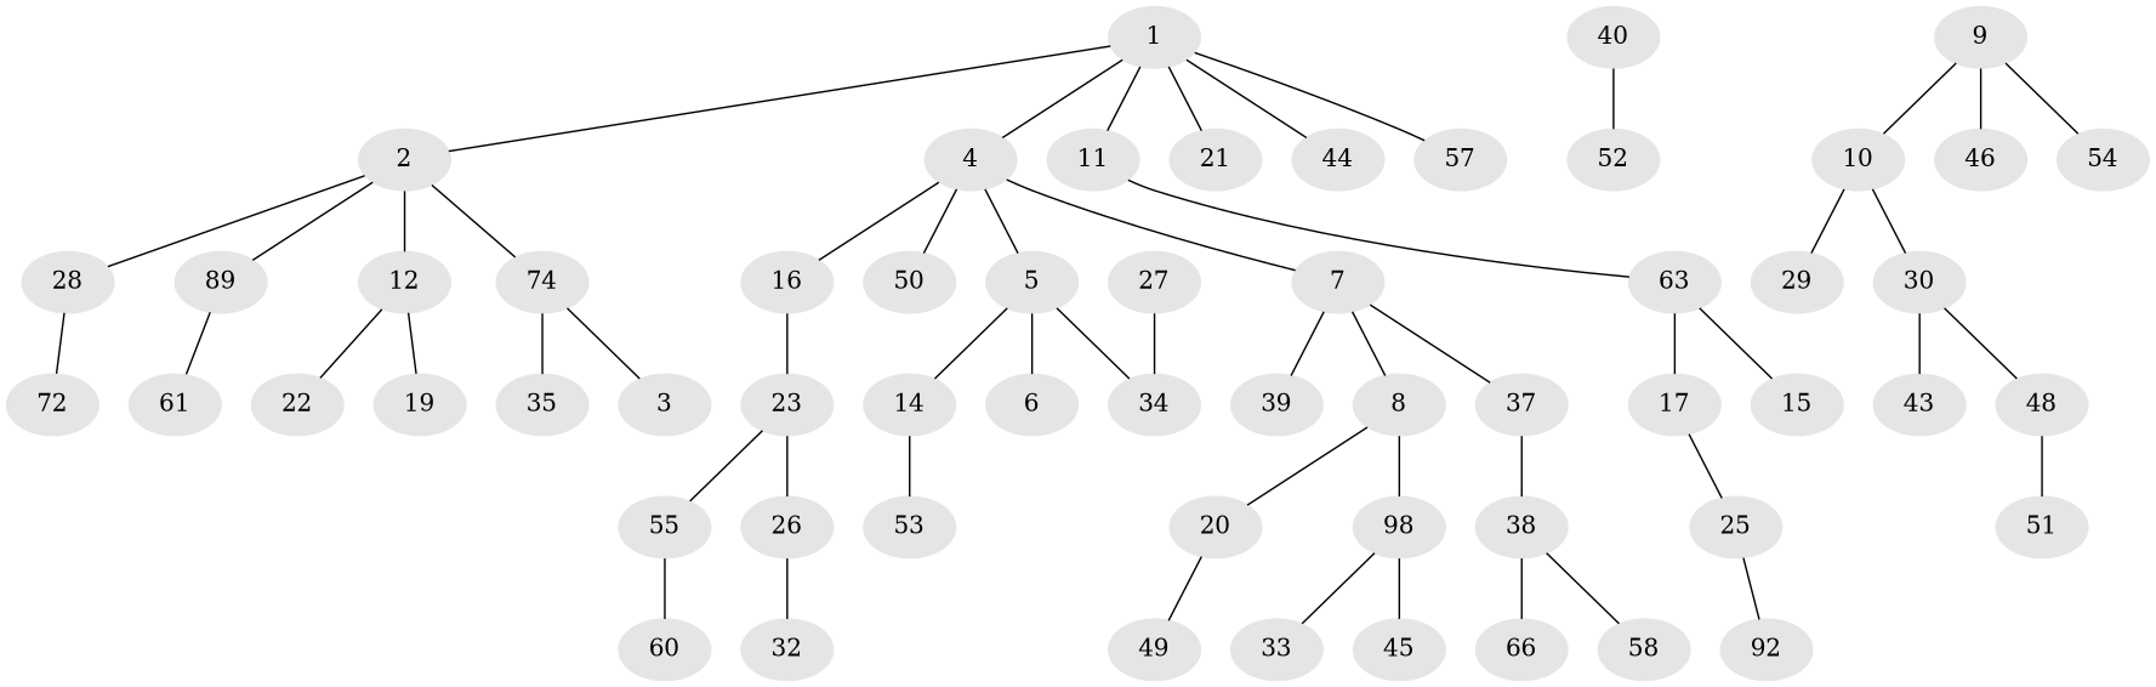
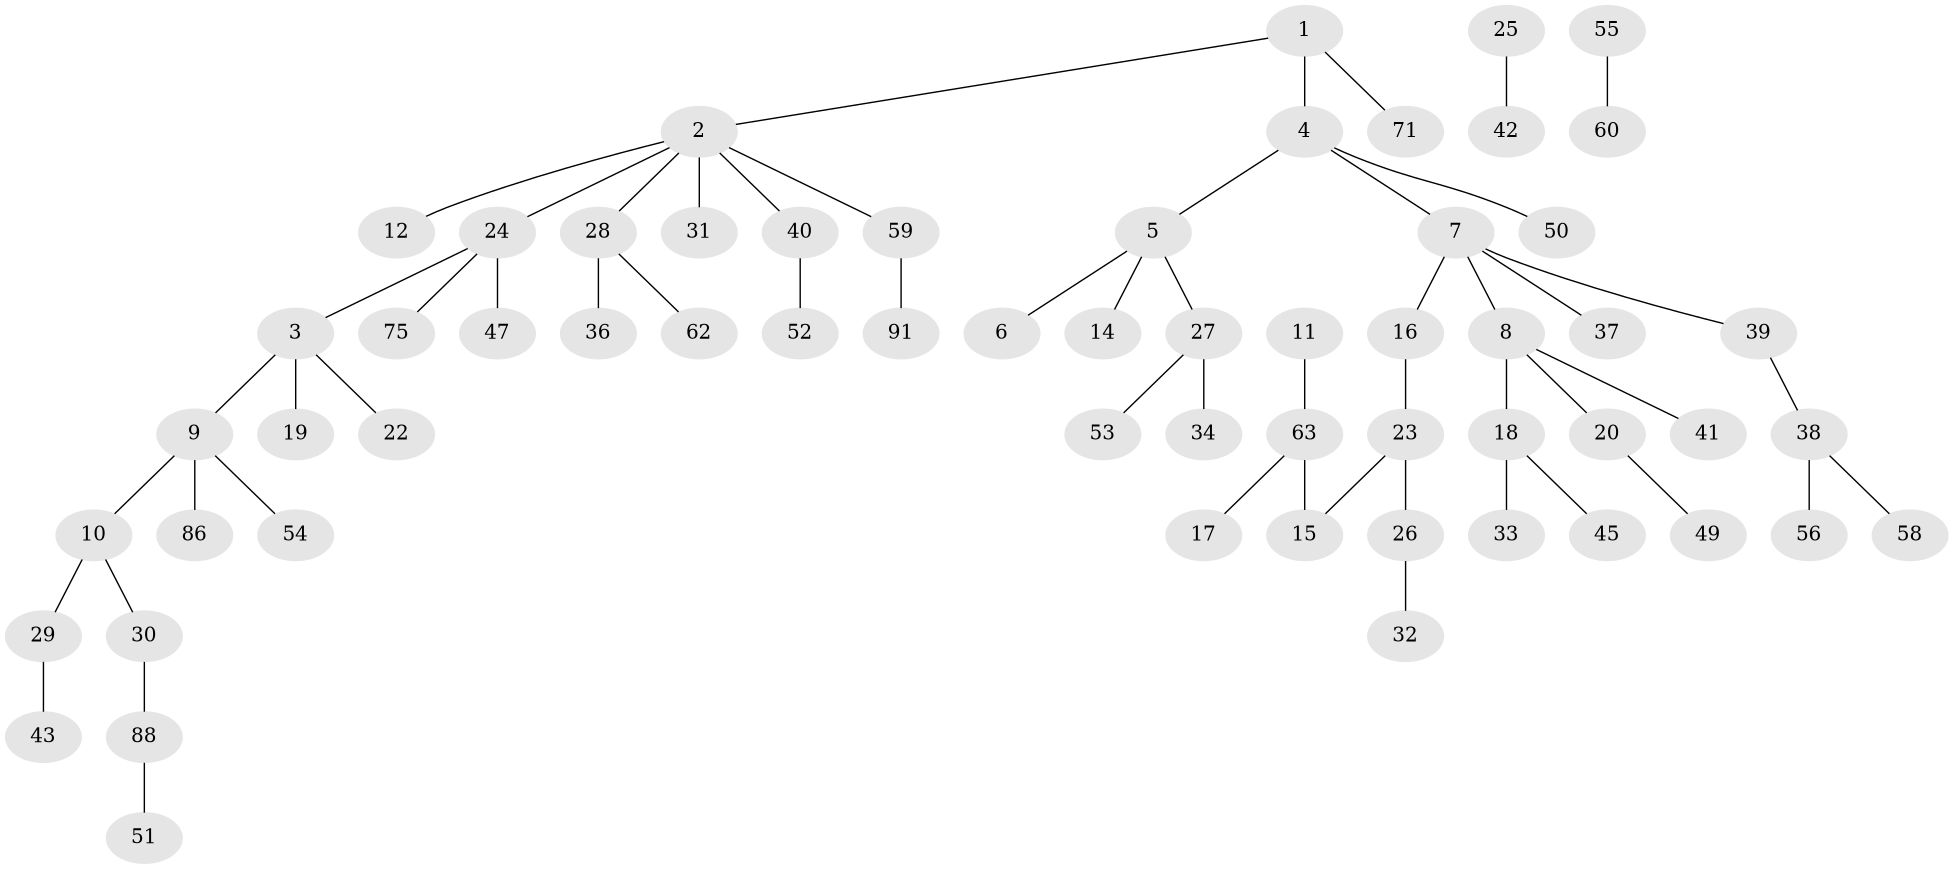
  graph {
    node [color=gray90 style=filled]
    1
    2
    4
    11
-   21
-   44
-   57
+   21 [label=71]
    12
-   24 [label=74]
+   24
    28
+   31
    40
-   59 [label=89]
+   59
    5
    7
    16
    50
    n18 [label=63]
    3
    9
    19
    22
-   35
-   62 [label=72]
+   35 [label=75]
+   47
+   36
+   62
    52
-   61
+   61 [label=91]
    10
-   46
+   46 [label=86]
    54
    6
    14
    27
    8
    37
    39
    23
-   18 [label=98]
+   18
    20
+   41
    53
    34
    38
    33
    45
    49
    29
    30
    43
-   48
+   48 [label=88]
    15
    17
    25
    26
    55
-   42 [label=92]
+   42
    32
    60
    51
-   56 [label=66]
+   56
    58
    1 -- 2
    1 -- 4
-   1 -- 11
    1 -- 21
-   1 -- 44
-   1 -- 57
    2 -- 12
    2 -- 24
    2 -- 28
+   2 -- 31
+   2 -- 40
    2 -- 59
    4 -- 5
    4 -- 7
-   4 -- 16
+   7 -- 16
    4 -- 50
    11 -- n18
-   12 -- 22
+   3 -- 22
    24 -- 3
    24 -- 35
+   24 -- 47
+   28 -- 36
    28 -- 62
    40 -- 52
    59 -- 61
    5 -- 6
    5 -- 14
-   5 -- 34
+   5 -- 27
    7 -- 8
    7 -- 37
    7 -- 39
    16 -- 23
    n18 -- 15
    n18 -- 17
-   12 -- 19
+   3 -- 9
+   3 -- 19
    9 -- 10
    9 -- 46
    9 -- 54
    10 -- 29
    10 -- 30
-   14 -- 53
+   27 -- 53
    27 -- 34
    8 -- 18
    8 -- 20
-   37 -- 38
+   8 -- 41
+   39 -- 38
    23 -- 26
-   23 -- 55
+   23 -- 15
    18 -- 33
    18 -- 45
    20 -- 49
    38 -- 56
    38 -- 58
-   30 -- 43
+   29 -- 43
    30 -- 48
    48 -- 51
-   17 -- 25
    25 -- 42
    26 -- 32
    55 -- 60
  }
